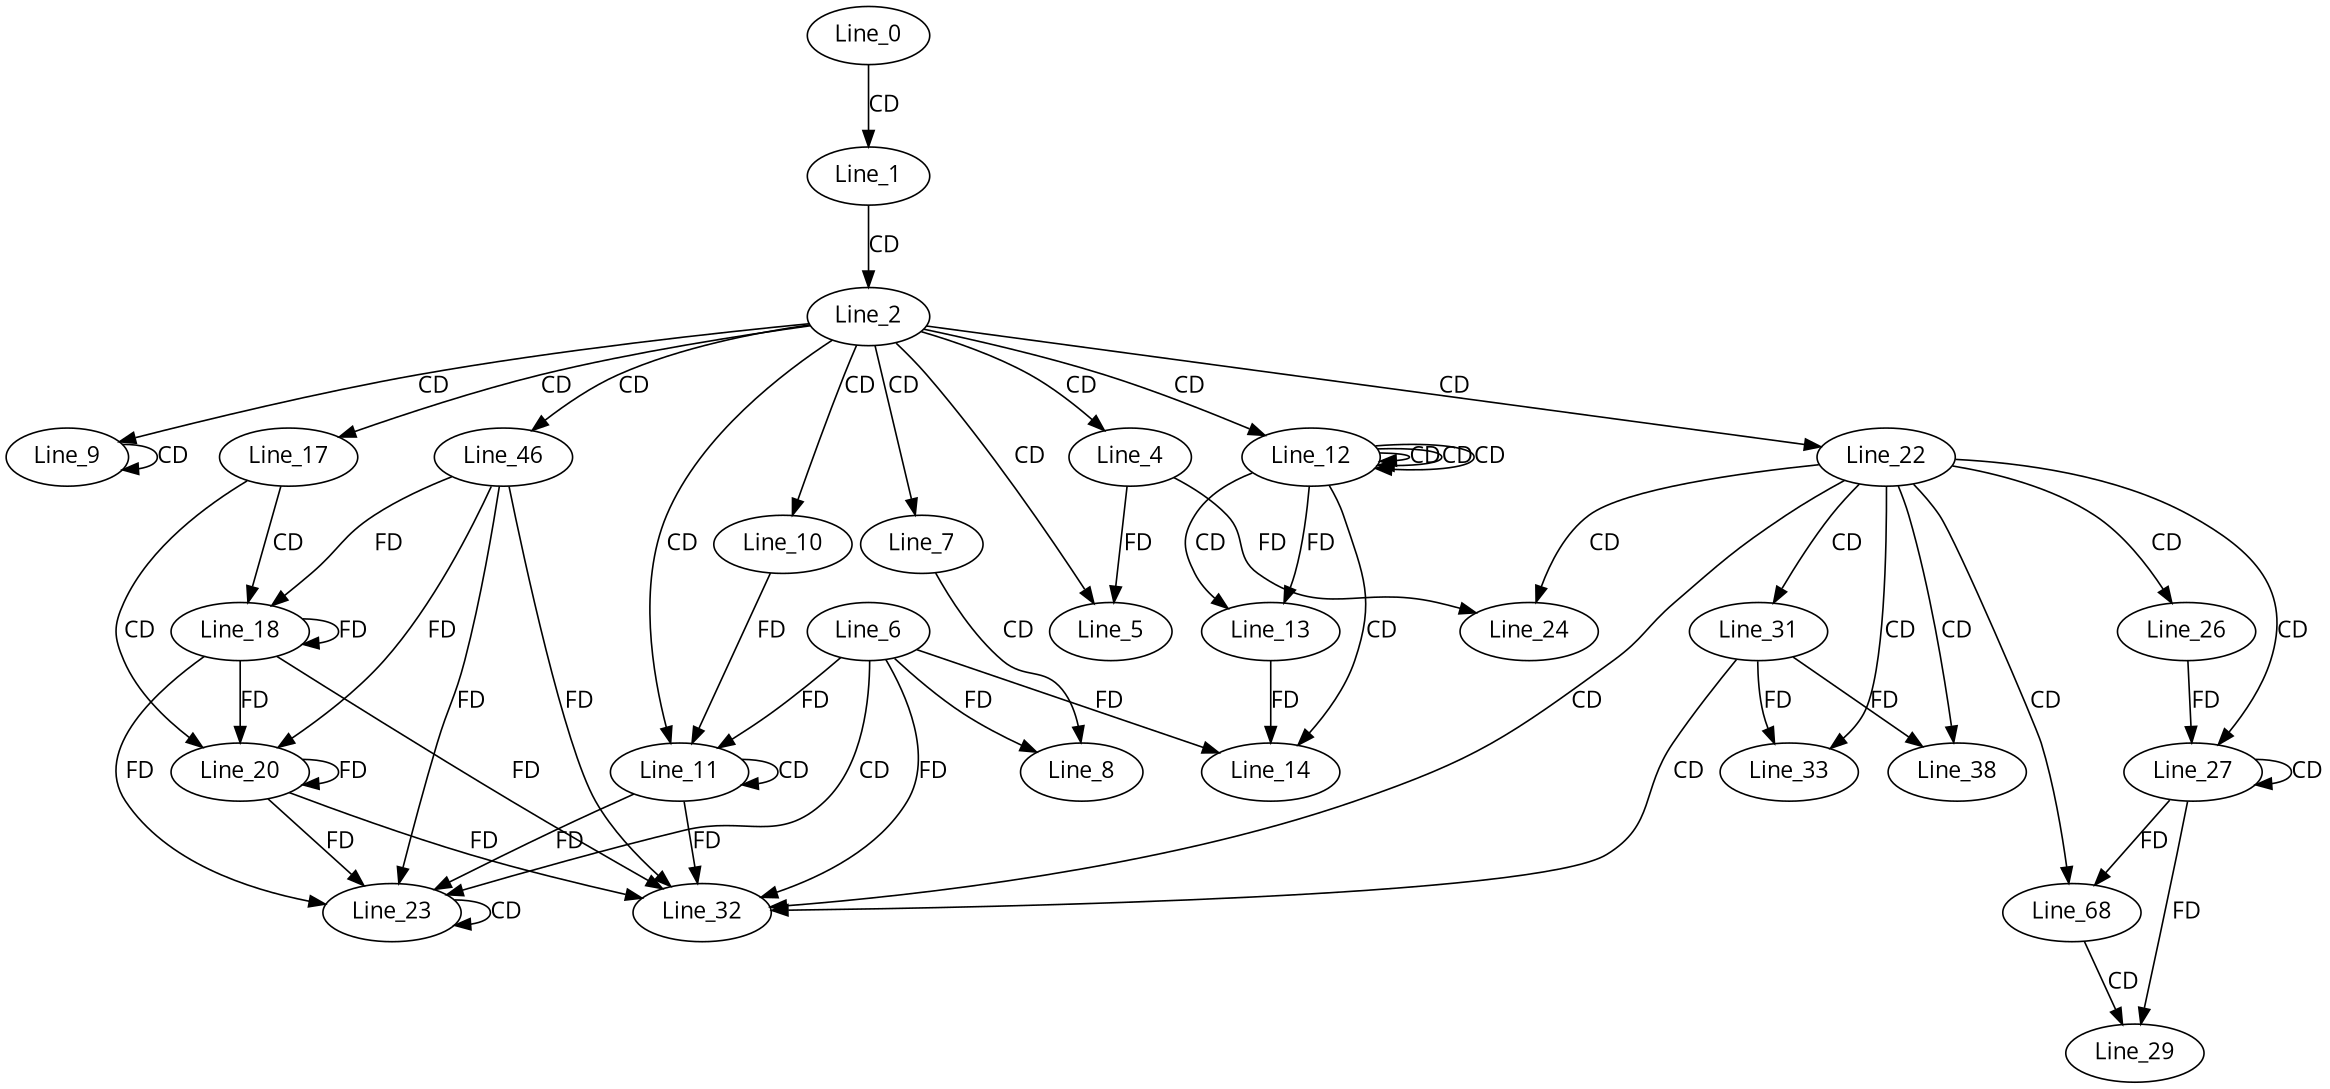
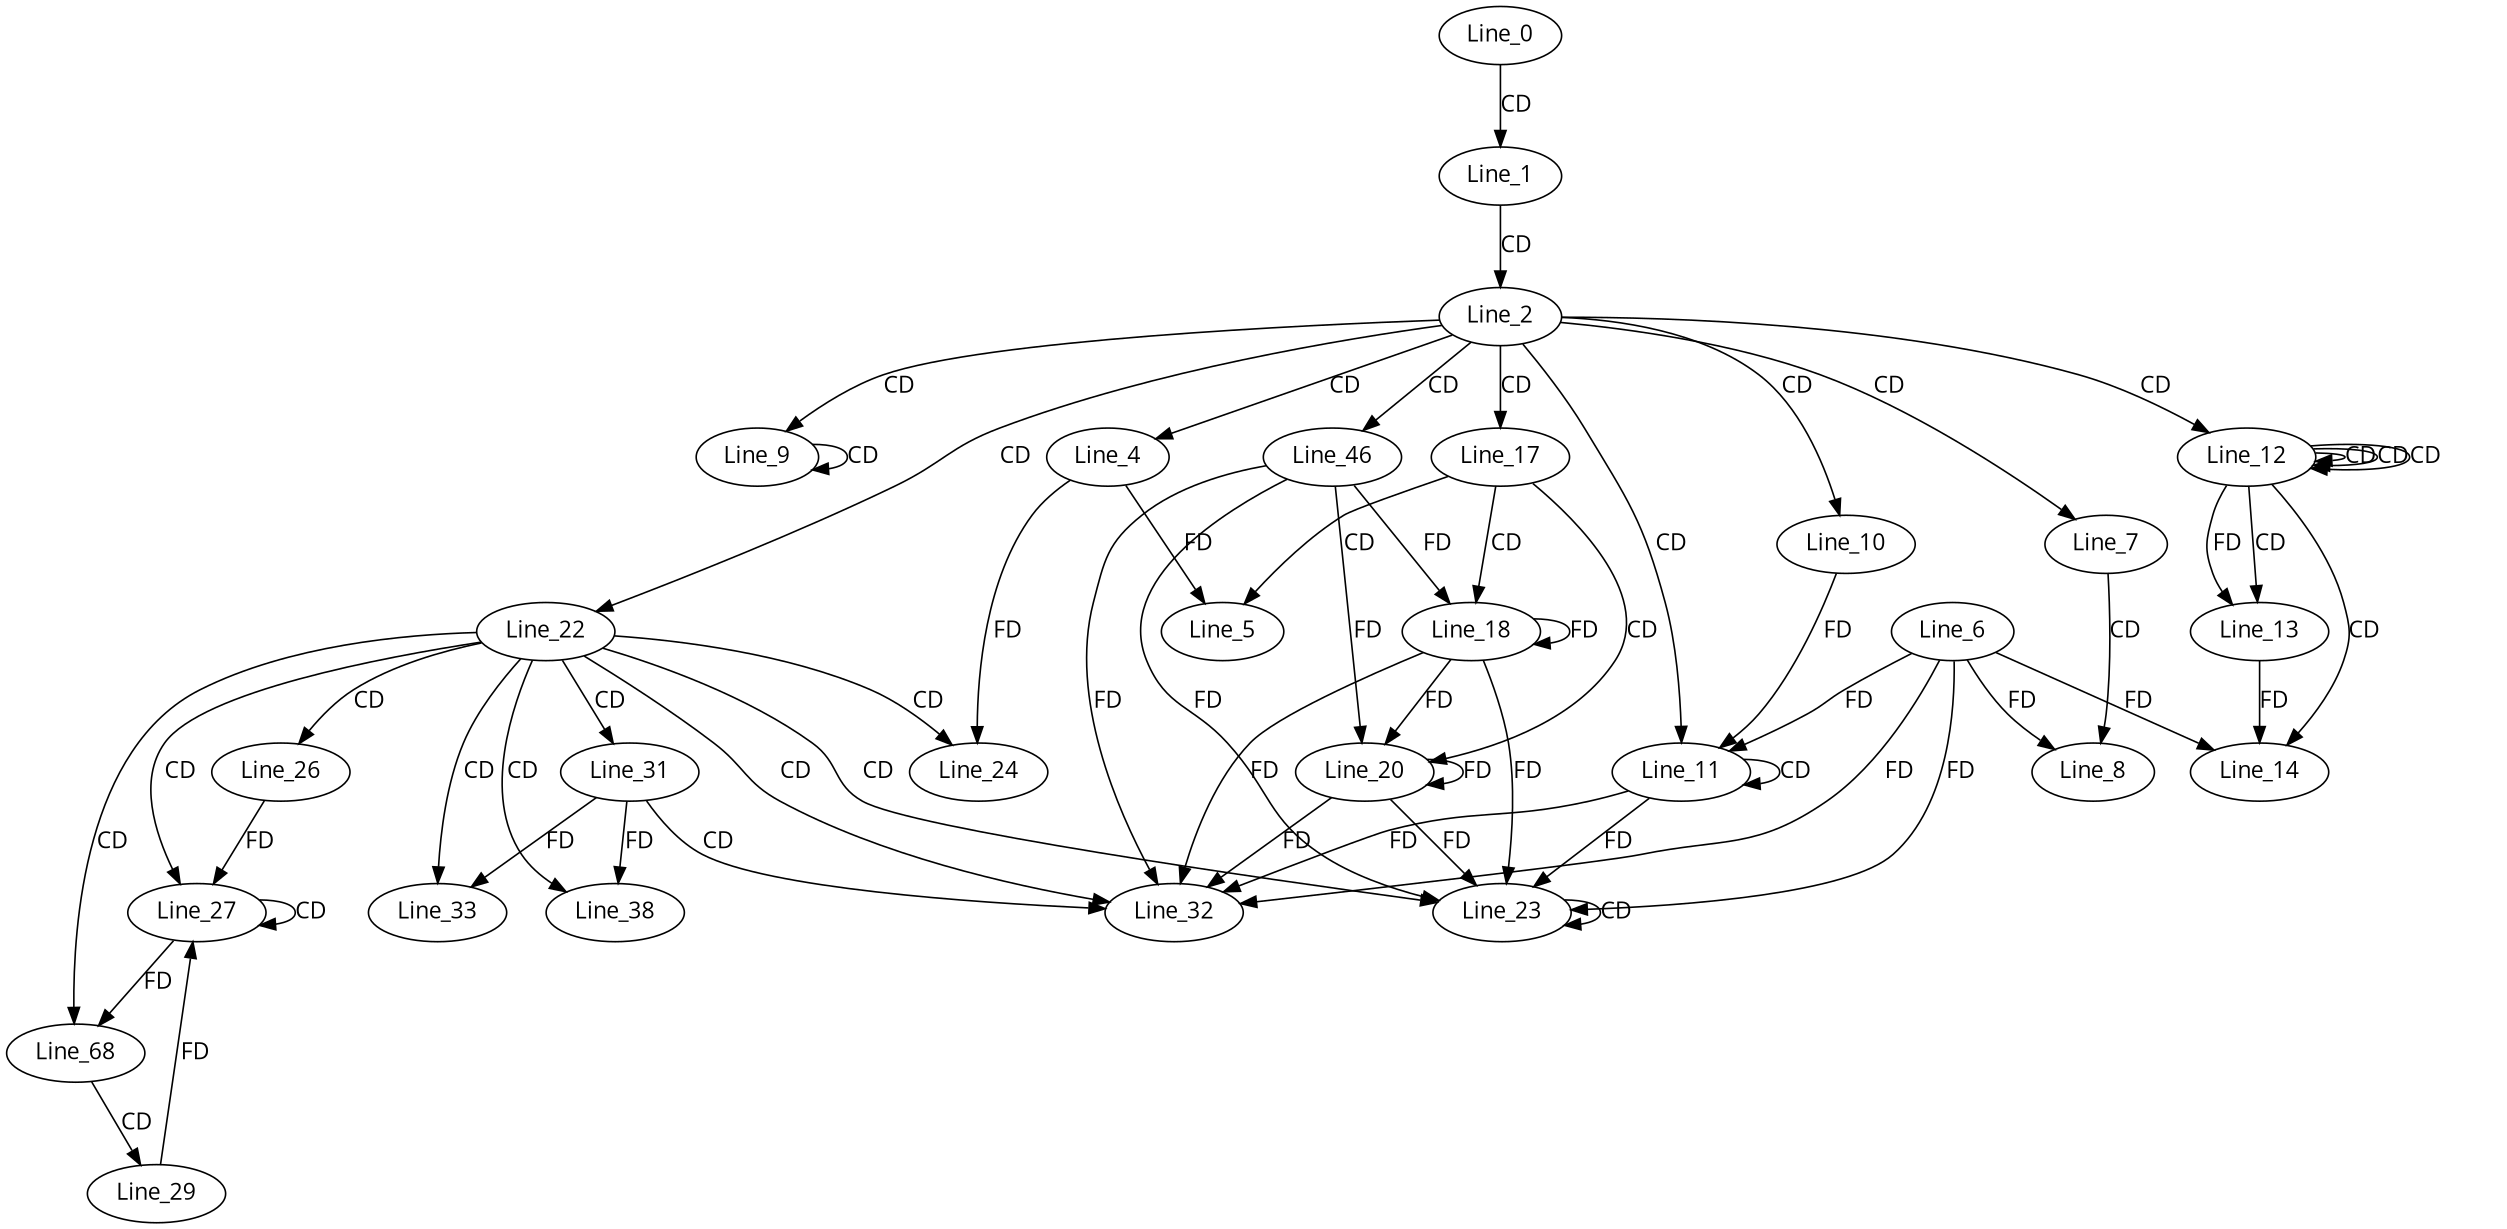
  digraph {
    fontname="Open Sans"
    node [fontname="Open Sans"]
    edge [fontname="Open Sans"]
    Line_0
    Line_1
    Line_2
    n4 [label=Line_9]
    Line_4
    Line_5
    Line_7
    Line_10
    Line_11
    Line_12
    n11 [label=Line_46]
    Line_17
    Line_22
    Line_24
    Line_6
    Line_8
    Line_14
    Line_23
    Line_32
    Line_13
    Line_18
    Line_20
    Line_26
    Line_27
    n25 [label=Line_68]
    Line_31
    Line_33
    n28 [label=Line_38]
    Line_29
    Line_0 -> Line_1 [label=CD]
    Line_1 -> Line_2 [label=CD]
    Line_2 -> n4 [label=CD]
    Line_2 -> Line_4 [label=CD]
-   Line_2 -> Line_5 [label=CD]
+   Line_17 -> Line_5 [label=CD]
    Line_2 -> Line_7 [label=CD]
    Line_2 -> Line_10 [label=CD]
    Line_2 -> Line_11 [label=CD]
    Line_2 -> Line_12 [label=CD]
    Line_2 -> n11 [label=CD]
    Line_2 -> Line_17 [label=CD]
    Line_2 -> Line_22 [label=CD]
    n4 -> n4 [label=CD]
    Line_4 -> Line_5 [label=FD]
    Line_4 -> Line_24 [label=FD]
    Line_7 -> Line_8 [label=CD]
    Line_10 -> Line_11 [label=FD]
    Line_11 -> Line_11 [label=CD]
    Line_11 -> Line_23 [label=FD]
    Line_11 -> Line_32 [label=FD]
    Line_12 -> Line_12 [label=CD]
    Line_12 -> Line_12 [label=CD]
    Line_12 -> Line_12 [label=CD]
    Line_12 -> Line_14 [label=CD]
    Line_12 -> Line_13 [label=CD]
    Line_12 -> Line_13 [label=FD]
    n11 -> Line_23 [label=FD]
    n11 -> Line_32 [label=FD]
    n11 -> Line_18 [label=FD]
    n11 -> Line_20 [label=FD]
    Line_17 -> Line_18 [label=CD]
    Line_17 -> Line_20 [label=CD]
    Line_22 -> Line_24 [label=CD]
+   Line_22 -> Line_23 [label=CD]
    Line_22 -> Line_32 [label=CD]
    Line_22 -> Line_26 [label=CD]
    Line_22 -> Line_27 [label=CD]
    Line_22 -> n25 [label=CD]
    Line_22 -> Line_31 [label=CD]
    Line_22 -> Line_33 [label=CD]
    Line_22 -> n28 [label=CD]
    Line_6 -> Line_11 [label=FD]
    Line_6 -> Line_8 [label=FD]
    Line_6 -> Line_14 [label=FD]
-   Line_6 -> Line_23 [label=CD]
+   Line_6 -> Line_23 [label=FD]
    Line_6 -> Line_32 [label=FD]
    Line_23 -> Line_23 [label=CD]
    Line_13 -> Line_14 [label=FD]
    Line_18 -> Line_23 [label=FD]
    Line_18 -> Line_32 [label=FD]
    Line_18 -> Line_18 [label=FD]
    Line_18 -> Line_20 [label=FD]
    Line_20 -> Line_23 [label=FD]
    Line_20 -> Line_32 [label=FD]
    Line_20 -> Line_20 [label=FD]
    Line_26 -> Line_27 [label=FD]
    Line_27 -> Line_27 [label=CD]
    Line_27 -> n25 [label=FD]
-   Line_27 -> Line_29 [label=FD]
+   Line_29 -> Line_27 [label=FD]
    n25 -> Line_29 [label=CD]
    Line_31 -> Line_32 [label=CD]
    Line_31 -> Line_33 [label=FD]
    Line_31 -> n28 [label=FD]
  }
